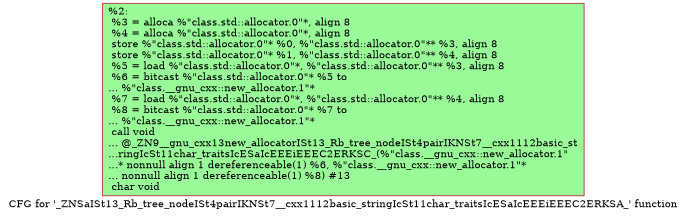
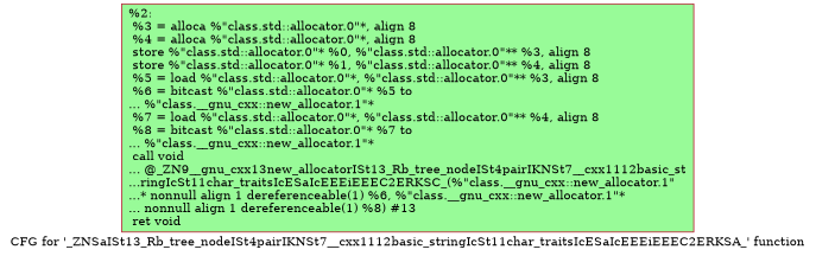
  digraph {
    label="CFG for '_ZNSaISt13_Rb_tree_nodeISt4pairIKNSt7__cxx1112basic_stringIcSt11char_traitsIcESaIcEEEiEEEC2ERKSA_' function"
-   n1 [color="#b70d28ff" fillcolor=palegreen label="{%2:\l  %3 = alloca %\"class.std::allocator.0\"*, align 8\l  %4 = alloca %\"class.std::allocator.0\"*, align 8\l  store %\"class.std::allocator.0\"* %0, %\"class.std::allocator.0\"** %3, align 8\l  store %\"class.std::allocator.0\"* %1, %\"class.std::allocator.0\"** %4, align 8\l  %5 = load %\"class.std::allocator.0\"*, %\"class.std::allocator.0\"** %3, align 8\l  %6 = bitcast %\"class.std::allocator.0\"* %5 to\l... %\"class.__gnu_cxx::new_allocator.1\"*\l  %7 = load %\"class.std::allocator.0\"*, %\"class.std::allocator.0\"** %4, align 8\l  %8 = bitcast %\"class.std::allocator.0\"* %7 to\l... %\"class.__gnu_cxx::new_allocator.1\"*\l  call void\l... @_ZN9__gnu_cxx13new_allocatorISt13_Rb_tree_nodeISt4pairIKNSt7__cxx1112basic_st\l...ringIcSt11char_traitsIcESaIcEEEiEEEC2ERKSC_(%\"class.__gnu_cxx::new_allocator.1\"\l...* nonnull align 1 dereferenceable(1) %6, %\"class.__gnu_cxx::new_allocator.1\"*\l... nonnull align 1 dereferenceable(1) %8) #13\l  char void\l}" shape=record style=filled]
+   n1 [color="#b70d28ff" fillcolor=palegreen label="{%2:\l  %3 = alloca %\"class.std::allocator.0\"*, align 8\l  %4 = alloca %\"class.std::allocator.0\"*, align 8\l  store %\"class.std::allocator.0\"* %0, %\"class.std::allocator.0\"** %3, align 8\l  store %\"class.std::allocator.0\"* %1, %\"class.std::allocator.0\"** %4, align 8\l  %5 = load %\"class.std::allocator.0\"*, %\"class.std::allocator.0\"** %3, align 8\l  %6 = bitcast %\"class.std::allocator.0\"* %5 to\l... %\"class.__gnu_cxx::new_allocator.1\"*\l  %7 = load %\"class.std::allocator.0\"*, %\"class.std::allocator.0\"** %4, align 8\l  %8 = bitcast %\"class.std::allocator.0\"* %7 to\l... %\"class.__gnu_cxx::new_allocator.1\"*\l  call void\l... @_ZN9__gnu_cxx13new_allocatorISt13_Rb_tree_nodeISt4pairIKNSt7__cxx1112basic_st\l...ringIcSt11char_traitsIcESaIcEEEiEEEC2ERKSC_(%\"class.__gnu_cxx::new_allocator.1\"\l...* nonnull align 1 dereferenceable(1) %6, %\"class.__gnu_cxx::new_allocator.1\"*\l... nonnull align 1 dereferenceable(1) %8) #13\l  ret void\l}" shape=record style=filled]
  }
